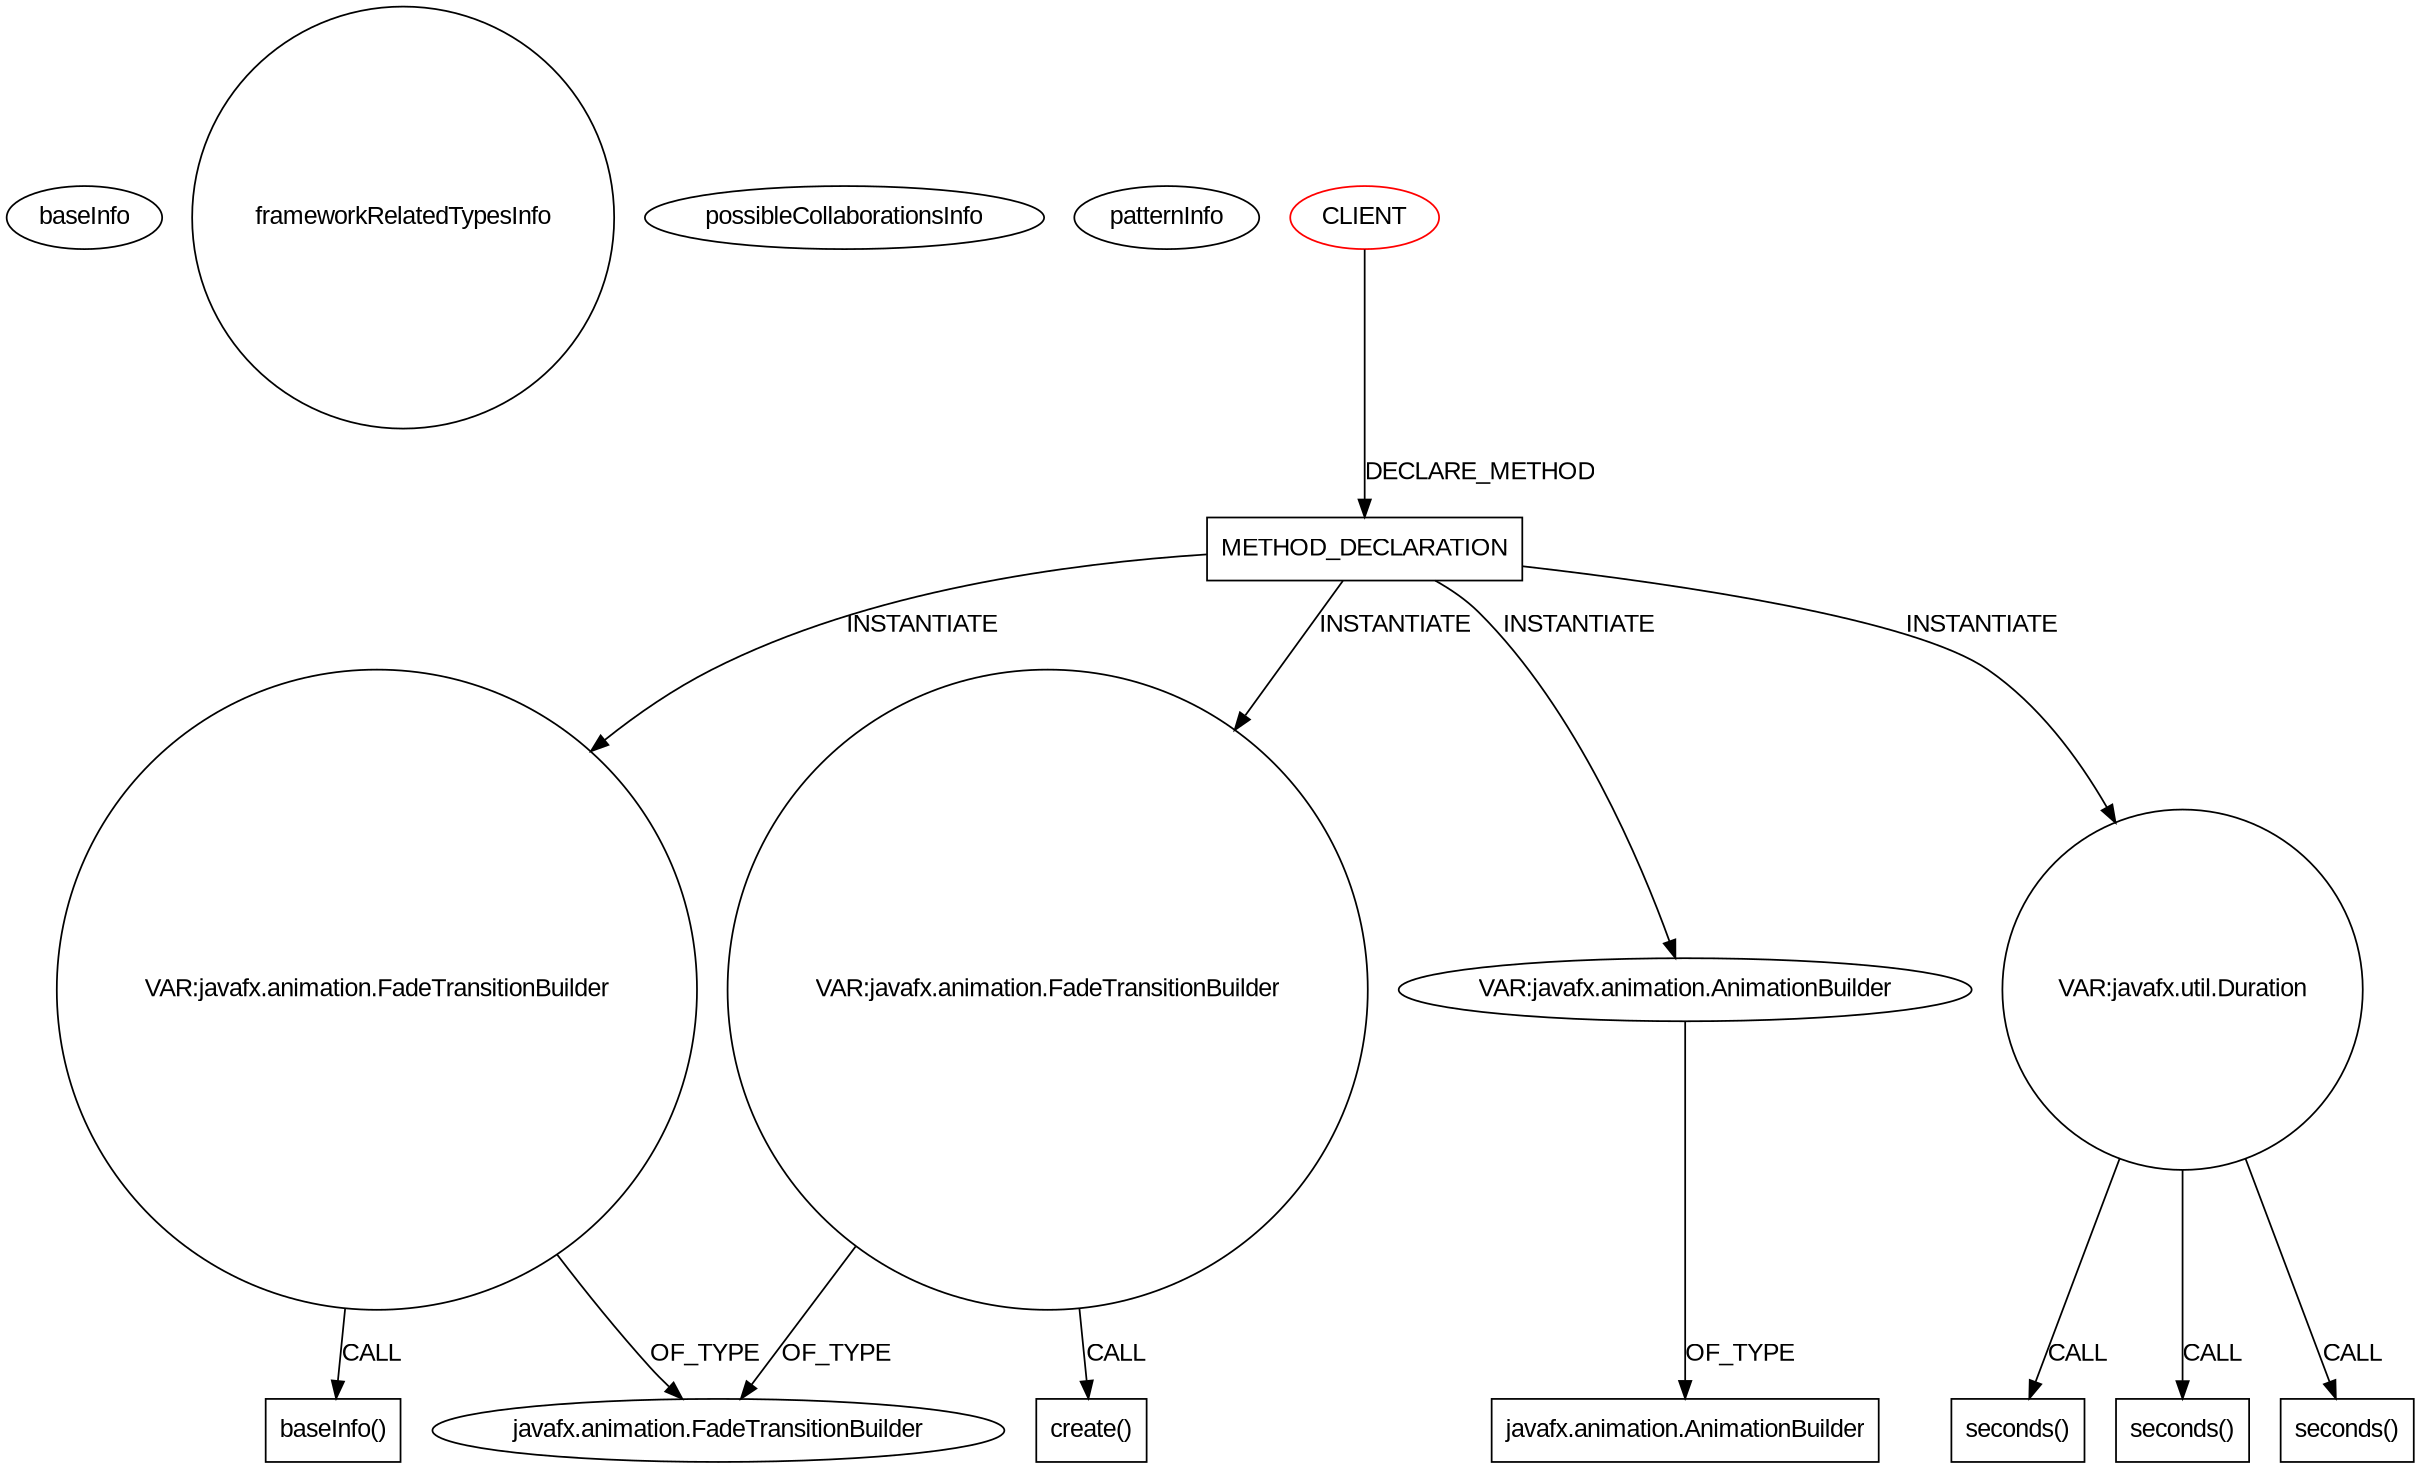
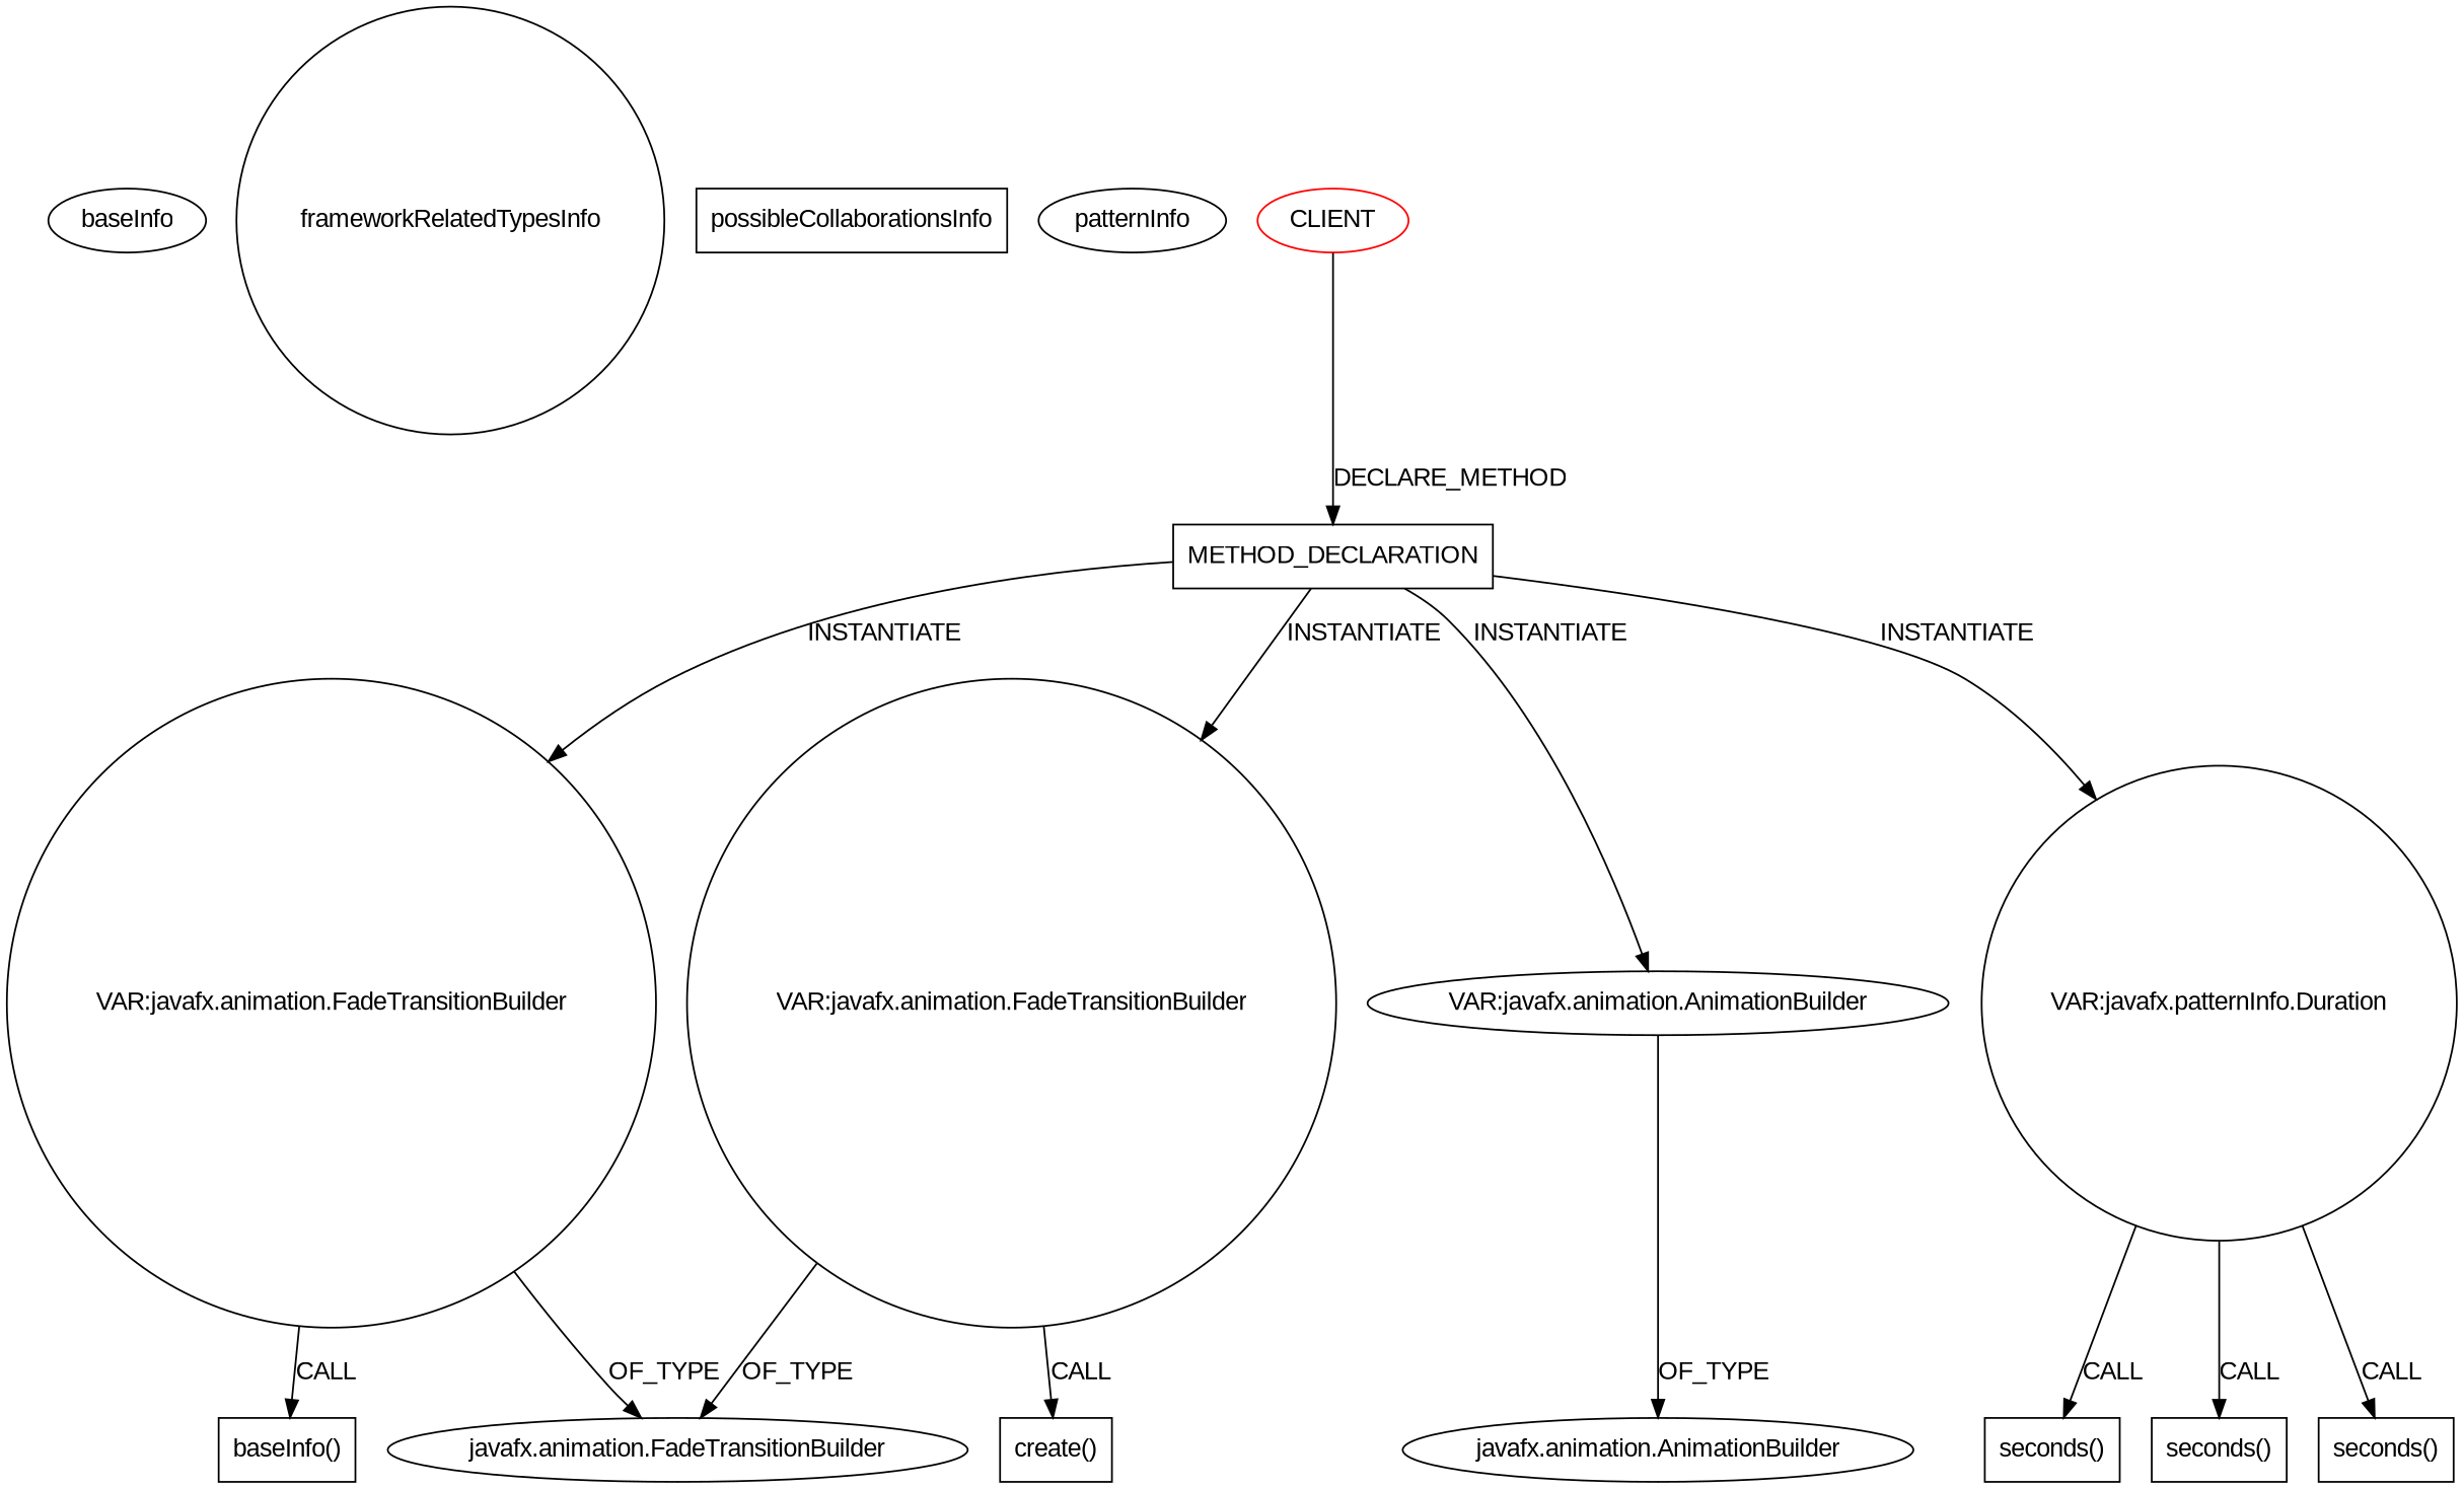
  digraph {
    fontname="Liberation Sans"
    node [fontname="Liberation Sans" isFrameworkType=false vertexType=INSIDE_CALL]
    edge [fontname="Liberation Sans"]
    baseInfo [category=pattern graphId=4370 isAnonymous=false possibleRelation=false isFrameworkType="" vertexType=""]
    frameworkRelatedTypesInfo [shape=circle isFrameworkType="" vertexType=""]
-   possibleCollaborationsInfo [isFrameworkType="" vertexType=""]
+   possibleCollaborationsInfo [shape=box isFrameworkType="" vertexType=""]
    patternInfo [frequency=2.0 patternRootClient=0 isFrameworkType="" vertexType=""]
    n5 [label="javafx.animation.FadeTransitionBuilder" vertexType=FRAMEWORK_CLASS_TYPE]
    n6 [label="VAR:javafx.animation.FadeTransitionBuilder" shape=circle vertexType=VARIABLE_EXPRESION]
    n7 [label="baseInfo()" shape=box]
    n8 [label=METHOD_DECLARATION shape=box vertexType=CLIENT_METHOD_DECLARATION]
    n9 [label="VAR:javafx.animation.AnimationBuilder" shape=ellipse vertexType=VARIABLE_EXPRESION]
-   n10 [label="VAR:javafx.util.Duration" shape=circle vertexType=VARIABLE_EXPRESION]
+   n10 [label="VAR:javafx.patternInfo.Duration" shape=circle vertexType=VARIABLE_EXPRESION]
    n11 [label="VAR:javafx.animation.FadeTransitionBuilder" shape=circle vertexType=VARIABLE_EXPRESION]
-   n12 [label="javafx.animation.AnimationBuilder" vertexType=FRAMEWORK_CLASS_TYPE shape=box]
+   n12 [label="javafx.animation.AnimationBuilder" vertexType=FRAMEWORK_CLASS_TYPE]
    n13 [label="seconds()" shape=box]
    n14 [label="seconds()" shape=box]
    n15 [label="seconds()" shape=box]
    n16 [label="create()" shape=box]
    n17 [color=red label=CLIENT vertexType=ROOT_CLIENT_CLASS_DECLARATION]
    n6 -> n5 [label=OF_TYPE]
    n6 -> n7 [label=CALL]
    n8 -> n6 [label=INSTANTIATE]
    n8 -> n9 [label=INSTANTIATE]
    n8 -> n10 [label=INSTANTIATE]
    n8 -> n11 [label=INSTANTIATE]
    n9 -> n12 [label=OF_TYPE]
    n10 -> n13 [label=CALL]
    n10 -> n14 [label=CALL]
    n10 -> n15 [label=CALL]
    n11 -> n5 [label=OF_TYPE]
    n11 -> n16 [label=CALL]
    n17 -> n8 [label=DECLARE_METHOD]
  }
